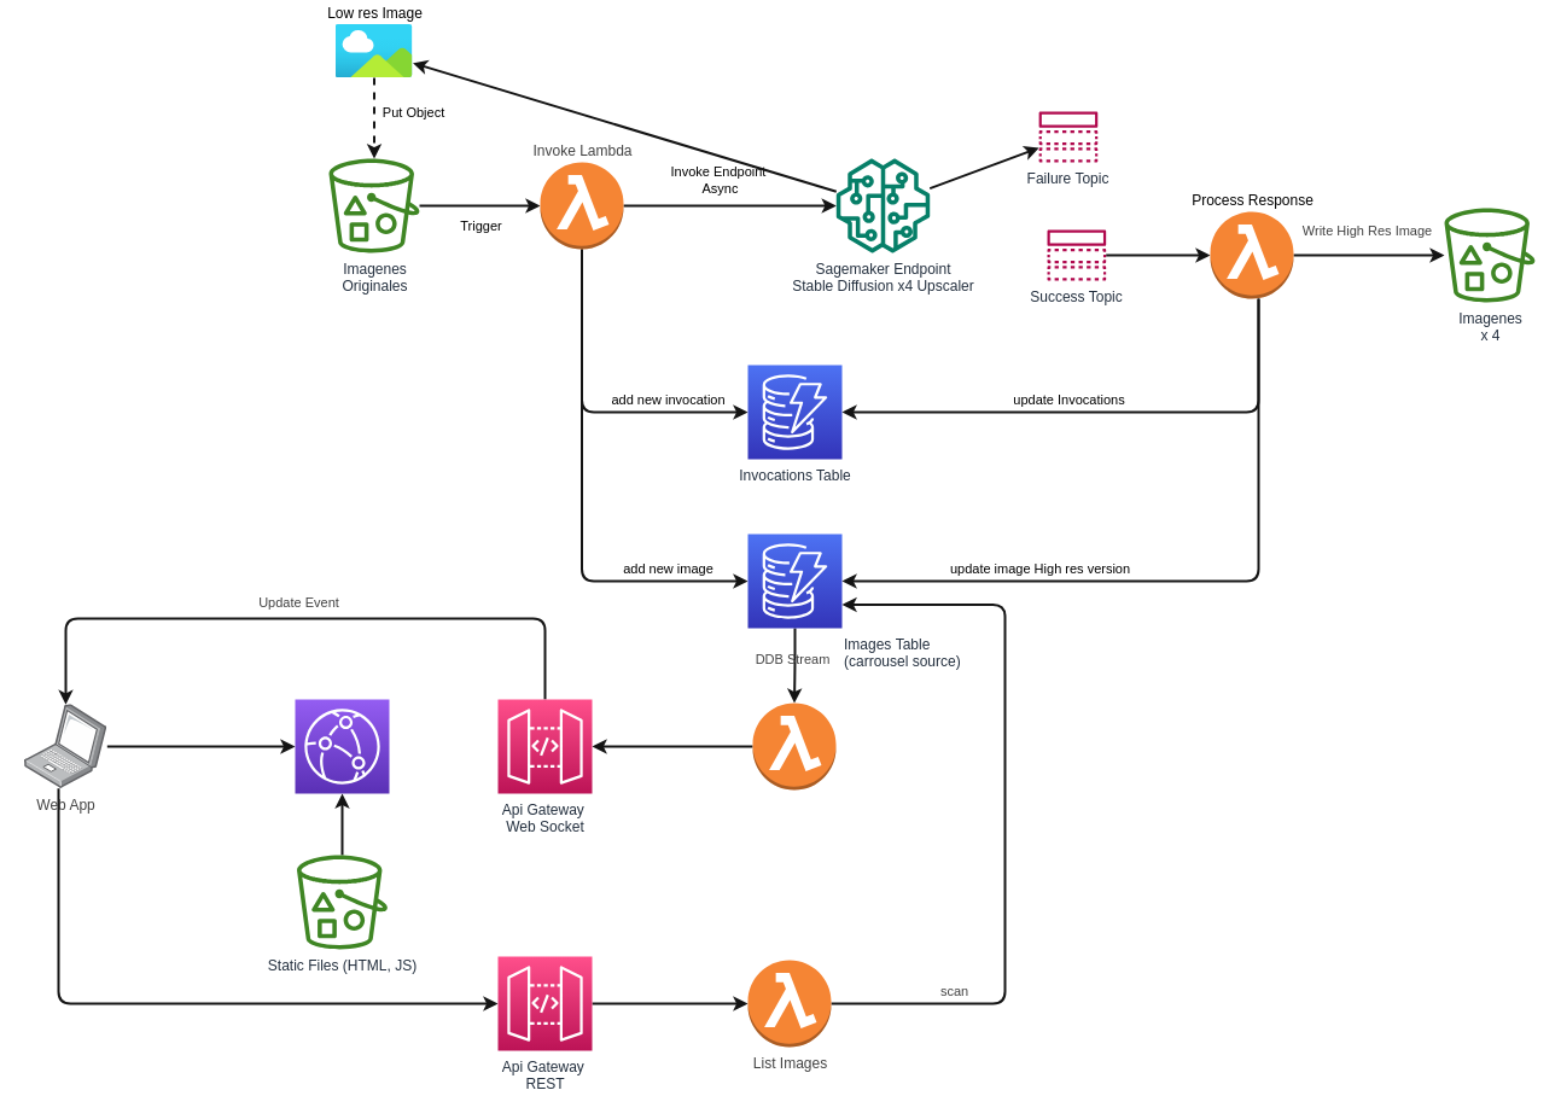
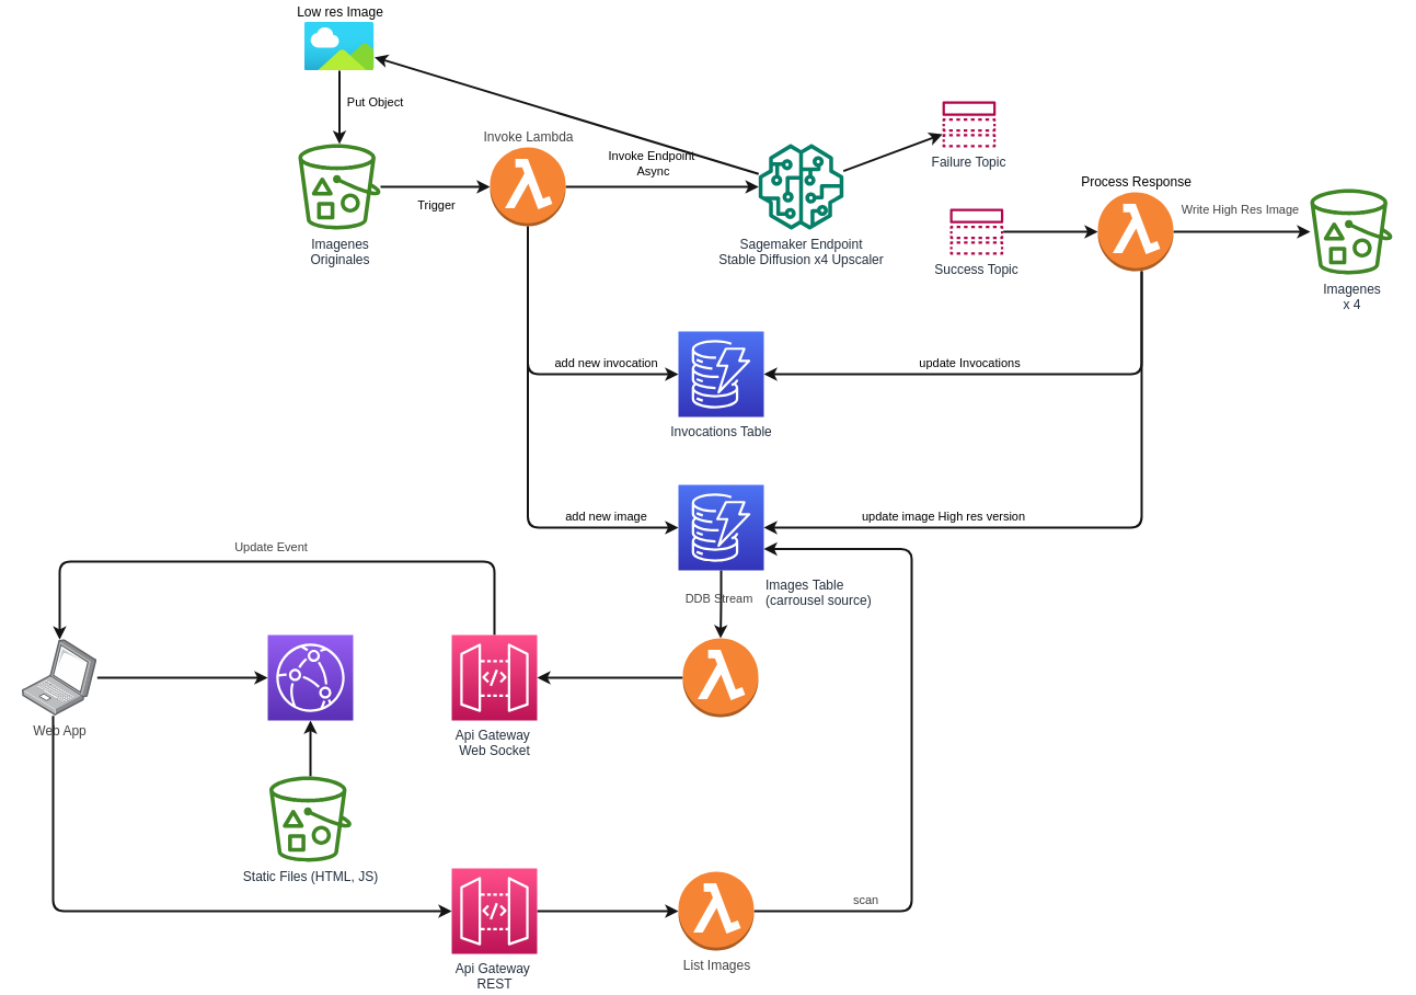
  <mxCell id="0" />
  <mxCell id="1" parent="0" />
  <mxCell id="2" style="edgeStyle=none;html=1;strokeColor=#141414;strokeWidth=2;entryX=0;entryY=0.5;entryDx=0;entryDy=0;entryPerimeter=0;" parent="1" source="4" target="10" edge="1"><mxGeometry relative="1" as="geometry"><mxPoint x="482" y="204" as="targetPoint" /></mxGeometry></mxCell>
  <mxCell id="3" value="Trigger" style="edgeLabel;html=1;align=center;verticalAlign=middle;resizable=0;points=[];fontColor=#000000;labelBackgroundColor=none;" parent="2" vertex="1" connectable="0"><mxGeometry x="0.187" y="1" relative="1" as="geometry"><mxPoint x="-8" y="17" as="offset" /></mxGeometry></mxCell>
  <mxCell id="4" value="Imagenes&lt;br&gt;Originales" style="sketch=0;outlineConnect=0;fontColor=#232F3E;gradientColor=none;fillColor=#3F8624;strokeColor=none;dashed=0;verticalLabelPosition=bottom;verticalAlign=top;align=center;html=1;fontSize=12;fontStyle=0;aspect=fixed;pointerEvents=1;shape=mxgraph.aws4.bucket_with_objects;" parent="1" vertex="1"><mxGeometry x="272" y="131" width="75" height="78" as="geometry" /></mxCell>
  <mxCell id="5" style="edgeStyle=none;html=1;strokeColor=#141414;strokeWidth=2;" parent="1" source="10" target="13" edge="1"><mxGeometry relative="1" as="geometry" /></mxCell>
  <mxCell id="6" value="Invoke Endpoint&amp;nbsp;&lt;br&gt;Async" style="edgeLabel;html=1;align=center;verticalAlign=middle;resizable=0;points=[];labelBackgroundColor=none;fontColor=#000000;" parent="5" vertex="1" connectable="0"><mxGeometry x="-0.109" relative="1" as="geometry"><mxPoint y="-22" as="offset" /></mxGeometry></mxCell>
  <mxCell id="7" style="edgeStyle=orthogonalEdgeStyle;rounded=1;html=1;entryX=0;entryY=0.5;entryDx=0;entryDy=0;entryPerimeter=0;strokeColor=#141414;strokeWidth=2;fontColor=#000000;" parent="1" source="10" target="17" edge="1"><mxGeometry relative="1" as="geometry"><Array as="points"><mxPoint x="482" y="341" /></Array></mxGeometry></mxCell>
  <mxCell id="8" value="add new invocation" style="edgeLabel;html=1;align=center;verticalAlign=middle;resizable=0;points=[];fontColor=#000000;labelBackgroundColor=none;" parent="7" vertex="1" connectable="0"><mxGeometry x="0.416" y="1" relative="1" as="geometry"><mxPoint x="13" y="-10" as="offset" /></mxGeometry></mxCell>
  <mxCell id="9" style="edgeStyle=orthogonalEdgeStyle;rounded=1;html=1;entryX=0;entryY=0.5;entryDx=0;entryDy=0;entryPerimeter=0;strokeColor=#141414;strokeWidth=2;fontColor=#000000;" parent="1" source="10" target="20" edge="1"><mxGeometry relative="1" as="geometry"><Array as="points"><mxPoint x="482" y="481" /></Array></mxGeometry></mxCell>
  <mxCell id="10" value="Invoke Lambda" style="outlineConnect=0;dashed=0;verticalLabelPosition=top;verticalAlign=bottom;align=center;html=1;shape=mxgraph.aws3.lambda_function;fillColor=#F58534;gradientColor=none;fontColor=#424242;labelPosition=center;" parent="1" vertex="1"><mxGeometry x="447" y="134" width="69" height="72" as="geometry" /></mxCell>
  <mxCell id="11" style="edgeStyle=none;html=1;strokeColor=#141414;strokeWidth=2;fontColor=#000000;" parent="1" source="13" target="14" edge="1"><mxGeometry relative="1" as="geometry" /></mxCell>
  <mxCell id="12" style="edgeStyle=none;html=1;strokeColor=#141414;strokeWidth=2;fontColor=#000000;" parent="1" source="13" target="29" edge="1"><mxGeometry relative="1" as="geometry" /></mxCell>
  <mxCell id="13" value="Sagemaker Endpoint&lt;br&gt;Stable Diffusion x4 Upscaler" style="sketch=0;outlineConnect=0;fontColor=#232F3E;gradientColor=none;fillColor=#067F68;strokeColor=none;dashed=0;verticalLabelPosition=bottom;verticalAlign=top;align=center;html=1;fontSize=12;fontStyle=0;aspect=fixed;pointerEvents=1;shape=mxgraph.aws4.sagemaker_model;" parent="1" vertex="1"><mxGeometry x="692" y="131" width="78" height="78" as="geometry" /></mxCell>
  <mxCell id="14" value="Failure Topic" style="sketch=0;outlineConnect=0;fontColor=#232F3E;gradientColor=none;fillColor=#B0084D;strokeColor=none;dashed=0;verticalLabelPosition=bottom;verticalAlign=top;align=center;html=1;fontSize=12;fontStyle=0;aspect=fixed;pointerEvents=1;shape=mxgraph.aws4.topic;labelBackgroundColor=none;" parent="1" vertex="1"><mxGeometry x="860" y="92" width="48.9" height="42" as="geometry" /></mxCell>
  <mxCell id="15" style="edgeStyle=orthogonalEdgeStyle;rounded=1;html=1;strokeColor=#141414;strokeWidth=2;fontColor=#000000;" parent="1" source="16" target="25" edge="1"><mxGeometry relative="1" as="geometry" /></mxCell>
  <mxCell id="16" value="Success Topic" style="sketch=0;outlineConnect=0;fontColor=#232F3E;gradientColor=none;fillColor=#B0084D;strokeColor=none;dashed=0;verticalLabelPosition=bottom;verticalAlign=top;align=center;html=1;fontSize=12;fontStyle=0;aspect=fixed;pointerEvents=1;shape=mxgraph.aws4.topic;labelBackgroundColor=none;" parent="1" vertex="1"><mxGeometry x="866.9" y="190" width="48.9" height="42" as="geometry" /></mxCell>
  <mxCell id="17" value="Invocations Table" style="sketch=0;points=[[0,0,0],[0.25,0,0],[0.5,0,0],[0.75,0,0],[1,0,0],[0,1,0],[0.25,1,0],[0.5,1,0],[0.75,1,0],[1,1,0],[0,0.25,0],[0,0.5,0],[0,0.75,0],[1,0.25,0],[1,0.5,0],[1,0.75,0]];outlineConnect=0;fontColor=#232F3E;gradientColor=#4D72F3;gradientDirection=north;fillColor=#3334B9;strokeColor=#ffffff;dashed=0;verticalLabelPosition=bottom;verticalAlign=top;align=center;html=1;fontSize=12;fontStyle=0;aspect=fixed;shape=mxgraph.aws4.resourceIcon;resIcon=mxgraph.aws4.dynamodb;labelBackgroundColor=none;" parent="1" vertex="1"><mxGeometry x="619" y="302" width="78" height="78" as="geometry" /></mxCell>
  <mxCell id="18" style="edgeStyle=orthogonalEdgeStyle;rounded=1;html=1;strokeColor=#141414;strokeWidth=2;fontColor=#424242;" parent="1" source="20" target="34" edge="1"><mxGeometry relative="1" as="geometry" /></mxCell>
  <mxCell id="19" value="DDB Stream" style="edgeLabel;html=1;align=center;verticalAlign=middle;resizable=0;points=[];fontColor=#424242;labelBackgroundColor=none;" parent="18" vertex="1" connectable="0"><mxGeometry x="-0.2" y="-3" relative="1" as="geometry"><mxPoint as="offset" /></mxGeometry></mxCell>
  <mxCell id="20" value="Images&amp;nbsp;Table&lt;br&gt;(carrousel source)" style="sketch=0;points=[[0,0,0],[0.25,0,0],[0.5,0,0],[0.75,0,0],[1,0,0],[0,1,0],[0.25,1,0],[0.5,1,0],[0.75,1,0],[1,1,0],[0,0.25,0],[0,0.5,0],[0,0.75,0],[1,0.25,0],[1,0.5,0],[1,0.75,0]];outlineConnect=0;fontColor=#232F3E;gradientColor=#4D72F3;gradientDirection=north;fillColor=#3334B9;strokeColor=#ffffff;dashed=0;verticalLabelPosition=bottom;verticalAlign=top;align=left;html=1;fontSize=12;fontStyle=0;aspect=fixed;shape=mxgraph.aws4.resourceIcon;resIcon=mxgraph.aws4.dynamodb;labelBackgroundColor=none;labelPosition=right;" parent="1" vertex="1"><mxGeometry x="619" y="442" width="78" height="78" as="geometry" /></mxCell>
  <mxCell id="21" style="edgeStyle=orthogonalEdgeStyle;rounded=1;html=1;strokeColor=#141414;strokeWidth=2;fontColor=#000000;" parent="1" source="25" target="26" edge="1"><mxGeometry relative="1" as="geometry" /></mxCell>
  <mxCell id="22" value="Write High Res Image" style="edgeLabel;html=1;align=center;verticalAlign=middle;resizable=0;points=[];fontColor=#424242;labelBackgroundColor=none;" parent="21" vertex="1" connectable="0"><mxGeometry x="-0.037" y="1" relative="1" as="geometry"><mxPoint y="-20" as="offset" /></mxGeometry></mxCell>
  <mxCell id="23" style="edgeStyle=orthogonalEdgeStyle;rounded=1;html=1;entryX=1;entryY=0.5;entryDx=0;entryDy=0;entryPerimeter=0;strokeColor=#141414;strokeWidth=2;fontColor=#000000;" parent="1" source="25" target="17" edge="1"><mxGeometry relative="1" as="geometry"><Array as="points"><mxPoint x="1042" y="341" /></Array></mxGeometry></mxCell>
  <mxCell id="24" style="edgeStyle=orthogonalEdgeStyle;rounded=1;html=1;entryX=1;entryY=0.5;entryDx=0;entryDy=0;entryPerimeter=0;strokeColor=#141414;strokeWidth=2;fontColor=#000000;" parent="1" source="25" target="20" edge="1"><mxGeometry relative="1" as="geometry"><Array as="points"><mxPoint x="1042" y="481" /></Array></mxGeometry></mxCell>
  <mxCell id="25" value="Process Response" style="outlineConnect=0;dashed=0;verticalLabelPosition=top;verticalAlign=bottom;align=center;html=1;shape=mxgraph.aws3.lambda_function;fillColor=#F58534;gradientColor=none;labelBackgroundColor=none;fontColor=#000000;labelPosition=center;" parent="1" vertex="1"><mxGeometry x="1002" y="175" width="69" height="72" as="geometry" /></mxCell>
  <mxCell id="26" value="Imagenes&lt;br&gt;x 4" style="sketch=0;outlineConnect=0;fontColor=#232F3E;gradientColor=none;fillColor=#3F8624;strokeColor=none;dashed=0;verticalLabelPosition=bottom;verticalAlign=top;align=center;html=1;fontSize=12;fontStyle=0;aspect=fixed;pointerEvents=1;shape=mxgraph.aws4.bucket_with_objects;" parent="1" vertex="1"><mxGeometry x="1196" y="172" width="75" height="78" as="geometry" /></mxCell>
- <mxCell id="27" style="edgeStyle=orthogonalEdgeStyle;rounded=1;html=1;strokeColor=#141414;strokeWidth=2;fontColor=#000000;dashed=1;" parent="1" source="29" target="4" edge="1"><mxGeometry relative="1" as="geometry" /></mxCell>
+ <mxCell id="27" style="edgeStyle=orthogonalEdgeStyle;rounded=1;html=1;strokeColor=#141414;strokeWidth=2;fontColor=#000000;" parent="1" source="29" target="4" edge="1"><mxGeometry relative="1" as="geometry" /></mxCell>
  <mxCell id="28" value="Put Object" style="edgeLabel;html=1;align=center;verticalAlign=middle;resizable=0;points=[];fontColor=#000000;labelBackgroundColor=none;" parent="27" vertex="1" connectable="0"><mxGeometry x="-0.179" y="1" relative="1" as="geometry"><mxPoint x="31" as="offset" /></mxGeometry></mxCell>
  <mxCell id="29" value="Low res Image" style="aspect=fixed;html=1;points=[];align=center;image;fontSize=12;image=img/lib/azure2/general/Image.svg;labelBackgroundColor=none;fontColor=#000000;labelPosition=center;verticalLabelPosition=top;verticalAlign=bottom;" parent="1" vertex="1"><mxGeometry x="277.5" y="20" width="64" height="44" as="geometry" /></mxCell>
  <mxCell id="30" value="update Invocations" style="edgeLabel;html=1;align=center;verticalAlign=middle;resizable=0;points=[];fontColor=#000000;labelBackgroundColor=none;" parent="1" vertex="1" connectable="0"><mxGeometry x="884.45" y="330" as="geometry" /></mxCell>
  <mxCell id="31" value="add new image" style="edgeLabel;html=1;align=center;verticalAlign=middle;resizable=0;points=[];fontColor=#000000;labelBackgroundColor=none;" parent="1" vertex="1" connectable="0"><mxGeometry x="552" y="470" as="geometry" /></mxCell>
  <mxCell id="32" value="update image High res version" style="edgeLabel;html=1;align=center;verticalAlign=middle;resizable=0;points=[];fontColor=#000000;labelBackgroundColor=none;" parent="1" vertex="1" connectable="0"><mxGeometry x="860" y="470" as="geometry" /></mxCell>
  <mxCell id="33" style="edgeStyle=orthogonalEdgeStyle;rounded=1;html=1;strokeColor=#141414;strokeWidth=2;fontColor=#424242;" parent="1" source="34" target="37" edge="1"><mxGeometry relative="1" as="geometry" /></mxCell>
  <mxCell id="34" value="" style="outlineConnect=0;dashed=0;verticalLabelPosition=bottom;verticalAlign=top;align=center;html=1;shape=mxgraph.aws3.lambda_function;fillColor=#F58534;gradientColor=none;labelBackgroundColor=none;fontColor=#424242;" parent="1" vertex="1"><mxGeometry x="623" y="582" width="69" height="72" as="geometry" /></mxCell>
  <mxCell id="35" style="edgeStyle=orthogonalEdgeStyle;rounded=1;html=1;strokeColor=#141414;strokeWidth=2;fontColor=#424242;" parent="1" source="37" target="43" edge="1"><mxGeometry relative="1" as="geometry"><Array as="points"><mxPoint x="451" y="512" /><mxPoint x="54" y="512" /></Array></mxGeometry></mxCell>
  <mxCell id="36" value="Update Event" style="edgeLabel;html=1;align=center;verticalAlign=middle;resizable=0;points=[];fontColor=#424242;labelBackgroundColor=none;" parent="35" vertex="1" connectable="0"><mxGeometry x="0.024" y="1" relative="1" as="geometry"><mxPoint x="2" y="-15" as="offset" /></mxGeometry></mxCell>
  <mxCell id="37" value="Api Gateway&amp;nbsp;&lt;br&gt;Web Socket" style="sketch=0;points=[[0,0,0],[0.25,0,0],[0.5,0,0],[0.75,0,0],[1,0,0],[0,1,0],[0.25,1,0],[0.5,1,0],[0.75,1,0],[1,1,0],[0,0.25,0],[0,0.5,0],[0,0.75,0],[1,0.25,0],[1,0.5,0],[1,0.75,0]];outlineConnect=0;fontColor=#232F3E;gradientColor=#FF4F8B;gradientDirection=north;fillColor=#BC1356;strokeColor=#ffffff;dashed=0;verticalLabelPosition=bottom;verticalAlign=top;align=center;html=1;fontSize=12;fontStyle=0;aspect=fixed;shape=mxgraph.aws4.resourceIcon;resIcon=mxgraph.aws4.api_gateway;labelBackgroundColor=none;" parent="1" vertex="1"><mxGeometry x="412" y="579" width="78" height="78" as="geometry" /></mxCell>
  <mxCell id="38" style="edgeStyle=orthogonalEdgeStyle;rounded=1;html=1;strokeColor=#141414;strokeWidth=2;fontColor=#424242;" parent="1" source="39" target="40" edge="1"><mxGeometry relative="1" as="geometry" /></mxCell>
  <mxCell id="39" value="Static Files (HTML, JS)" style="sketch=0;outlineConnect=0;fontColor=#232F3E;gradientColor=none;fillColor=#3F8624;strokeColor=none;dashed=0;verticalLabelPosition=bottom;verticalAlign=top;align=center;html=1;fontSize=12;fontStyle=0;aspect=fixed;pointerEvents=1;shape=mxgraph.aws4.bucket_with_objects;labelBackgroundColor=none;" parent="1" vertex="1"><mxGeometry x="245.5" y="708" width="75" height="78" as="geometry" /></mxCell>
  <mxCell id="40" value="" style="sketch=0;points=[[0,0,0],[0.25,0,0],[0.5,0,0],[0.75,0,0],[1,0,0],[0,1,0],[0.25,1,0],[0.5,1,0],[0.75,1,0],[1,1,0],[0,0.25,0],[0,0.5,0],[0,0.75,0],[1,0.25,0],[1,0.5,0],[1,0.75,0]];outlineConnect=0;fontColor=#232F3E;gradientColor=#945DF2;gradientDirection=north;fillColor=#5A30B5;strokeColor=#ffffff;dashed=0;verticalLabelPosition=bottom;verticalAlign=top;align=center;html=1;fontSize=12;fontStyle=0;aspect=fixed;shape=mxgraph.aws4.resourceIcon;resIcon=mxgraph.aws4.cloudfront;labelBackgroundColor=none;" parent="1" vertex="1"><mxGeometry y="579" width="78" height="78" as="geometry" x="244" /></mxCell>
  <mxCell id="41" style="edgeStyle=orthogonalEdgeStyle;rounded=1;html=1;strokeColor=#141414;strokeWidth=2;fontColor=#424242;" parent="1" source="43" target="40" edge="1"><mxGeometry relative="1" as="geometry" /></mxCell>
  <mxCell id="42" style="edgeStyle=orthogonalEdgeStyle;rounded=1;html=1;entryX=0;entryY=0.5;entryDx=0;entryDy=0;entryPerimeter=0;strokeColor=#141414;strokeWidth=2;fontColor=#424242;" parent="1" source="43" target="45" edge="1"><mxGeometry relative="1" as="geometry"><Array as="points"><mxPoint x="48" y="831" /></Array></mxGeometry></mxCell>
  <mxCell id="43" value="Web App" style="points=[];aspect=fixed;html=1;align=center;shadow=0;dashed=0;image;image=img/lib/allied_telesis/computer_and_terminals/Laptop.svg;labelBackgroundColor=none;fontColor=#424242;" parent="1" vertex="1"><mxGeometry x="20" y="583.35" width="68.32" height="69.3" as="geometry" /></mxCell>
  <mxCell id="44" style="edgeStyle=orthogonalEdgeStyle;rounded=1;html=1;strokeColor=#141414;strokeWidth=2;fontColor=#424242;" parent="1" source="45" target="48" edge="1"><mxGeometry relative="1" as="geometry" /></mxCell>
  <mxCell id="45" value="Api Gateway&amp;nbsp;&lt;br&gt;REST" style="sketch=0;points=[[0,0,0],[0.25,0,0],[0.5,0,0],[0.75,0,0],[1,0,0],[0,1,0],[0.25,1,0],[0.5,1,0],[0.75,1,0],[1,1,0],[0,0.25,0],[0,0.5,0],[0,0.75,0],[1,0.25,0],[1,0.5,0],[1,0.75,0]];outlineConnect=0;fontColor=#232F3E;gradientColor=#FF4F8B;gradientDirection=north;fillColor=#BC1356;strokeColor=#ffffff;dashed=0;verticalLabelPosition=bottom;verticalAlign=top;align=center;html=1;fontSize=12;fontStyle=0;aspect=fixed;shape=mxgraph.aws4.resourceIcon;resIcon=mxgraph.aws4.api_gateway;labelBackgroundColor=none;" parent="1" vertex="1"><mxGeometry x="412" y="792" width="78" height="78" as="geometry" /></mxCell>
  <mxCell id="46" style="edgeStyle=orthogonalEdgeStyle;rounded=1;html=1;entryX=1;entryY=0.75;entryDx=0;entryDy=0;entryPerimeter=0;strokeColor=#141414;strokeWidth=2;fontColor=#424242;" parent="1" source="48" target="20" edge="1"><mxGeometry relative="1" as="geometry"><Array as="points"><mxPoint x="832" y="831" /><mxPoint x="832" y="501" /></Array></mxGeometry></mxCell>
  <mxCell id="47" value="scan" style="edgeLabel;html=1;align=center;verticalAlign=middle;resizable=0;points=[];fontColor=#424242;labelBackgroundColor=none;" parent="46" vertex="1" connectable="0"><mxGeometry x="-0.669" relative="1" as="geometry"><mxPoint y="-11" as="offset" /></mxGeometry></mxCell>
  <mxCell id="48" value="List Images" style="outlineConnect=0;dashed=0;verticalLabelPosition=bottom;verticalAlign=top;align=center;html=1;shape=mxgraph.aws3.lambda_function;fillColor=#F58534;gradientColor=none;labelBackgroundColor=none;fontColor=#424242;" parent="1" vertex="1"><mxGeometry x="619" y="795" width="69" height="72" as="geometry" /></mxCell>
